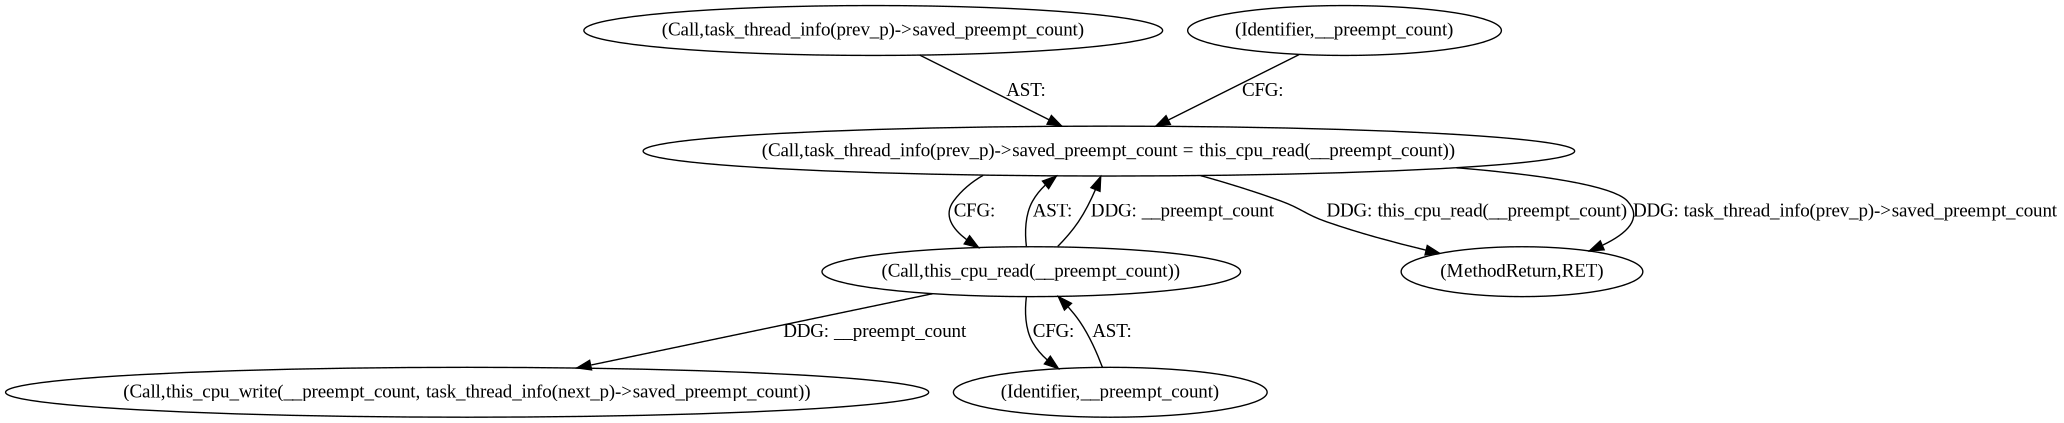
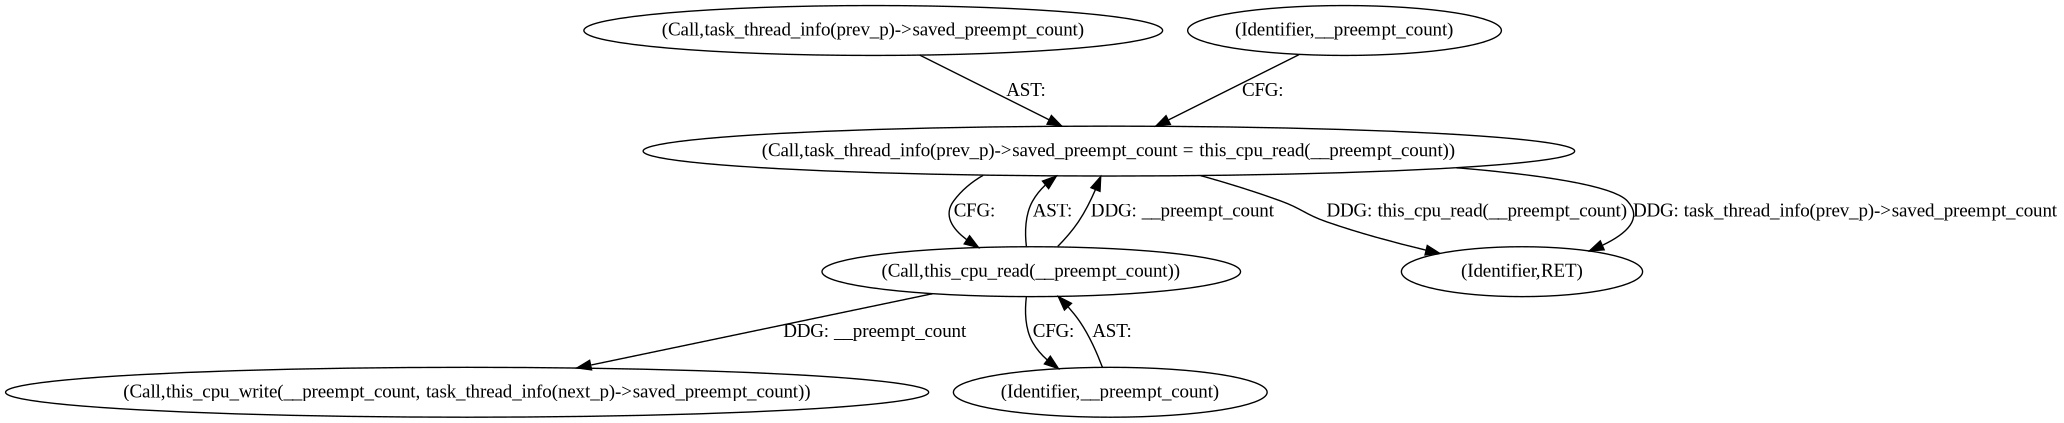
  digraph {
    fontname="Liberation Serif"
    node [fontname="Liberation Serif"]
    edge [fontname="Liberation Serif"]
    n1 [label="(Call,task_thread_info(prev_p)->saved_preempt_count = this_cpu_read(__preempt_count))"]
    n2 [label="(Call,this_cpu_read(__preempt_count))"]
-   n3 [label="(MethodReturn,RET)"]
+   n3 [label="(Identifier,RET)"]
    n4 [label="(Call,this_cpu_write(__preempt_count, task_thread_info(next_p)->saved_preempt_count))"]
    n5 [label="(Identifier,__preempt_count)"]
    n6 [label="(Call,task_thread_info(prev_p)->saved_preempt_count)"]
    n7 [label="(Identifier,__preempt_count)"]
    n1 -> n2 [label="CFG: "]
    n1 -> n3 [label="DDG: this_cpu_read(__preempt_count)"]
    n1 -> n3 [label="DDG: task_thread_info(prev_p)->saved_preempt_count"]
    n2 -> n1 [label="AST: "]
    n2 -> n1 [label="DDG: __preempt_count"]
    n2 -> n4 [label="DDG: __preempt_count"]
    n2 -> n5 [label="CFG: "]
    n5 -> n2 [label="AST: "]
    n6 -> n1 [label="AST: "]
    n7 -> n1 [label="CFG: "]
  }
